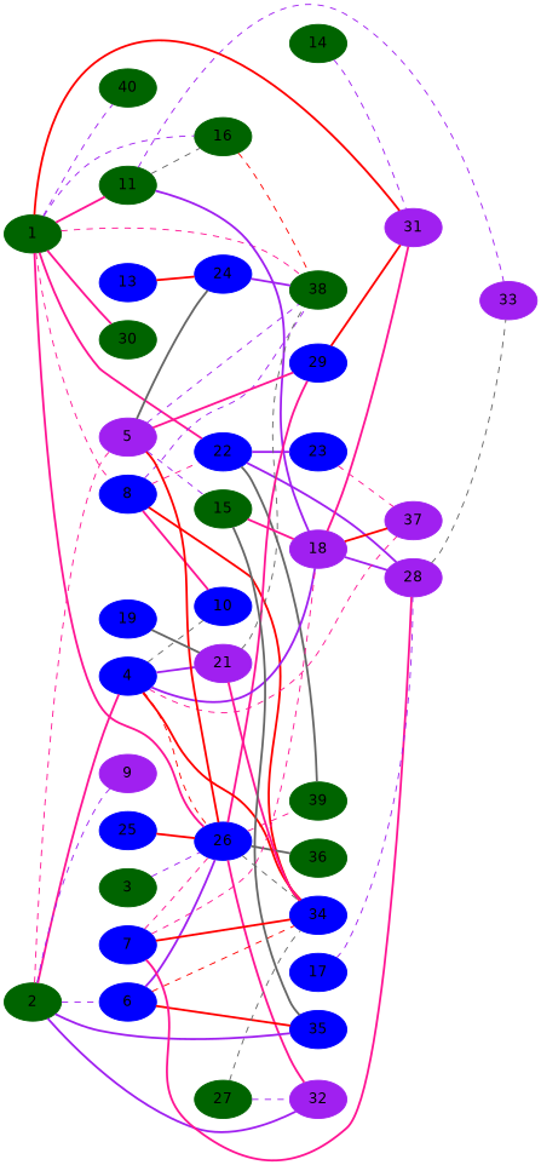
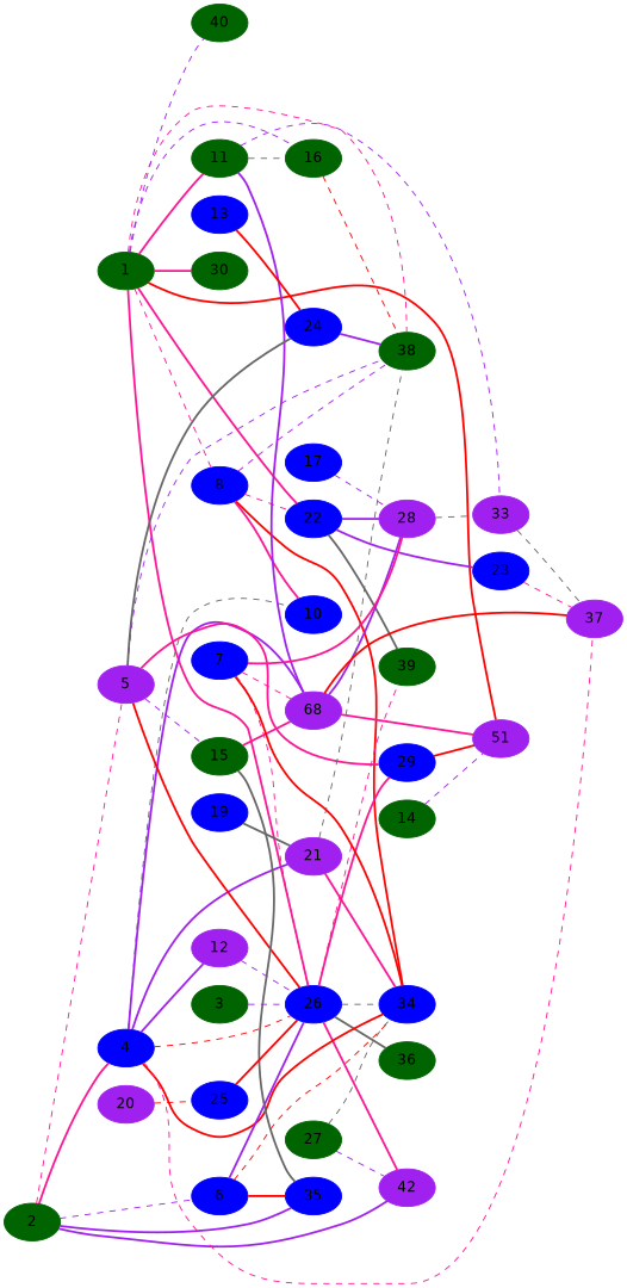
  graph {
    fontname="DejaVu Sans"
    rankdir=LR
    node [color=blue fontname="DejaVu Sans" style=filled]
    edge [color=purple fontname="DejaVu Sans" style=bold weight=1.0]
    1 [color=darkgreen]
    8
    11 [color=darkgreen]
    16 [color=darkgreen]
    22
    26
    30 [color=darkgreen]
-   31 [color=purple]
+   31 [color=purple label=51]
    38 [color=darkgreen]
    40 [color=darkgreen]
    10
    34
-   18 [color=purple]
+   18 [color=purple label=68]
    33 [color=purple]
    28 [color=purple]
    23
    39 [color=darkgreen]
-   32 [color=purple]
+   32 [color=purple label=42]
    29
    36 [color=darkgreen]
    2 [color=darkgreen]
    4
    5 [color=purple]
    6
-   9 [color=purple]
    35
+   12 [color=purple]
    21 [color=purple]
    37 [color=purple]
    15 [color=darkgreen]
    24
    3 [color=darkgreen]
    7
    13
    14 [color=darkgreen]
    17
    19
+   20 [color=purple]
    25
    27 [color=darkgreen]
    1 -- 8 [color=deeppink style=dashed]
    1 -- 11 [color=deeppink]
    1 -- 16 [style=dashed]
    1 -- 22 [color=deeppink]
    1 -- 26 [color=deeppink]
    1 -- 30 [color=deeppink]
    1 -- 31 [color=red]
    1 -- 38 [color=deeppink style=dashed]
    1 -- 40 [style=dashed]
    8 -- 22 [color=deeppink style=dashed]
    8 -- 38 [style=dashed]
    8 -- 10 [color=deeppink]
    8 -- 34 [color=red]
    11 -- 16 [color=gray40 style=dashed]
    11 -- 18
    11 -- 33 [style=dashed]
    16 -- 38 [color=red style=dashed]
    22 -- 28 [weight=2.0]
    22 -- 23
    22 -- 39 [color=gray40]
    26 -- 34 [color=gray40 style=dashed]
    26 -- 39 [color=deeppink style=dashed]
    26 -- 32 [color=deeppink]
    26 -- 29 [color=deeppink]
    26 -- 36 [color=gray40]
    18 -- 31 [color=deeppink]
    18 -- 28
    18 -- 37 [color=red]
+   33 -- 37 [color=gray40 style=dashed]
    28 -- 33 [color=gray40 style=dashed]
    23 -- 37 [color=deeppink style=dashed]
    29 -- 31 [color=red]
    2 -- 32 [weight=2.0]
    2 -- 4 [color=deeppink]
    2 -- 5 [color=deeppink style=dashed]
    2 -- 6 [style=dashed]
-   2 -- 9 [style=dashed]
    2 -- 35
    4 -- 26 [color=red style=dashed]
    4 -- 10 [color=gray40 style=dashed]
    4 -- 34 [color=red]
    4 -- 18
+   4 -- 12
    4 -- 21
    4 -- 37 [color=deeppink style=dashed weight=2.0]
    5 -- 26 [color=red]
    5 -- 38 [style=dashed]
    5 -- 29 [color=deeppink]
    5 -- 15 [style=dashed]
    5 -- 24 [color=gray40]
    6 -- 26
    6 -- 34 [color=red style=dashed weight=2.0]
    6 -- 35 [color=red]
+   12 -- 26 [style=dashed]
    21 -- 38 [color=gray40 style=dashed]
    21 -- 34 [color=deeppink]
    15 -- 18 [color=deeppink]
    15 -- 35 [color=gray40]
    24 -- 38
    3 -- 26 [style=dashed weight=2.0]
    7 -- 26 [color=deeppink style=dashed]
    7 -- 34 [color=red]
    7 -- 18 [color=deeppink style=dashed]
    7 -- 28 [color=deeppink]
    13 -- 24 [color=red]
    14 -- 31 [style=dashed]
    17 -- 28 [style=dashed]
    19 -- 21 [color=gray40]
+   20 -- 25 [color=red style=dashed]
    25 -- 26 [color=red]
    27 -- 34 [color=gray40 style=dashed]
    27 -- 32 [style=dashed]
  }
